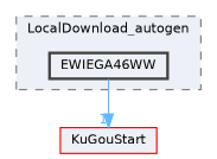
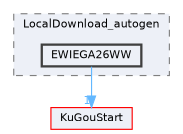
  digraph {
    compound=true
    node [fillcolor="#edf0f7" fontname=Helvetica fontsize=10 shape=box]
-   n1 [color=grey25 height=0.2 label=EWIEGA46WW style="filled,bold" width=0.4]
+   n1 [color=grey25 height=0.2 label=EWIEGA26WW style="filled,bold" width=0.4]
    n2 [color=red height=0.2 label=KuGouStart style=filled width=0.4]
    subgraph cluster_1 {
      bgcolor="#edf0f7"
      fontname=Helvetica
      fontsize=10
      label=LocalDownload_autogen
      pencolor=grey50
      style="filled,dashed"
      n1
    }
    n1 -> n2 [color=steelblue1 fontcolor=steelblue1 fontname=Helvetica fontsize=10 headlabel=1 labeldistance=1.5 labelfontname=Helvetica labelfontsize=10]
  }
